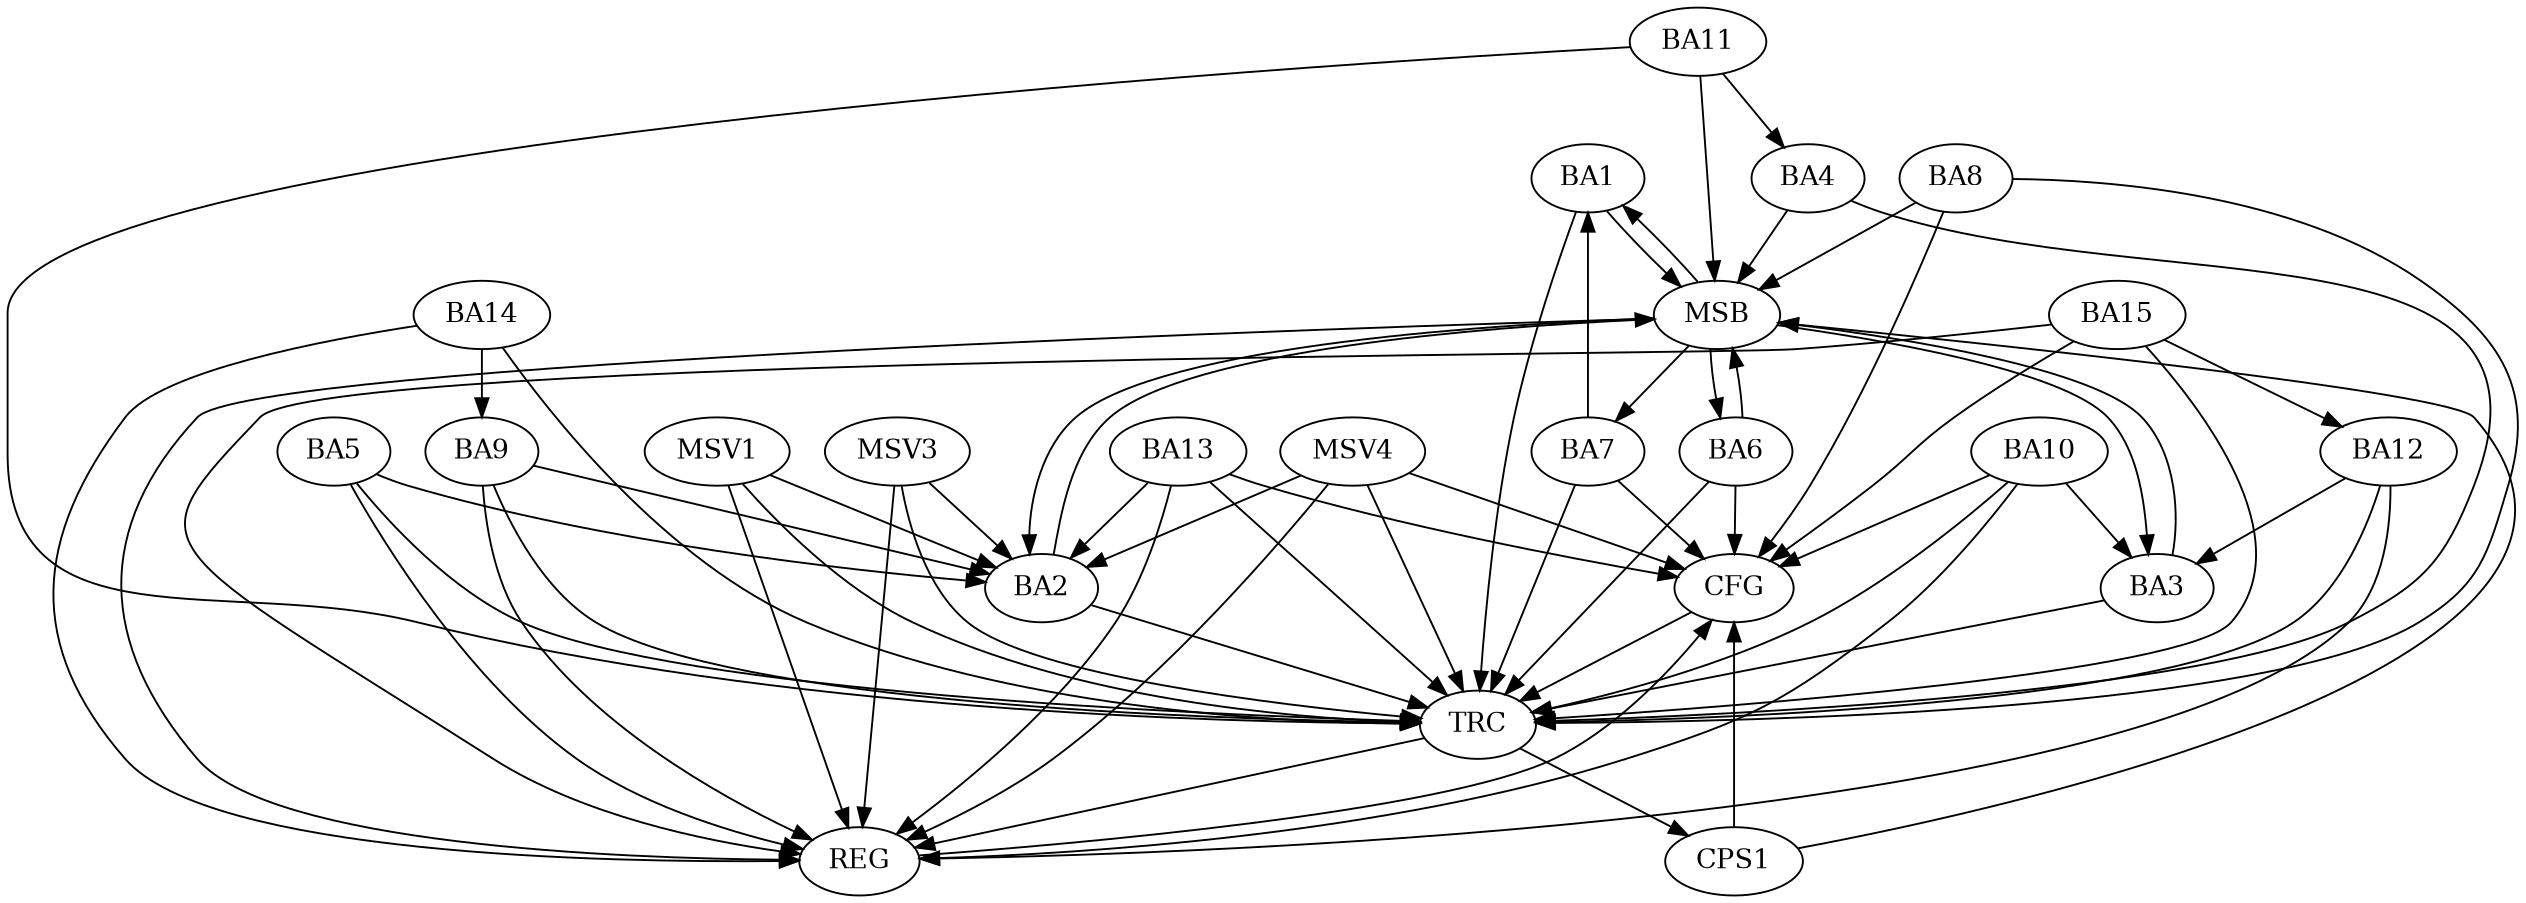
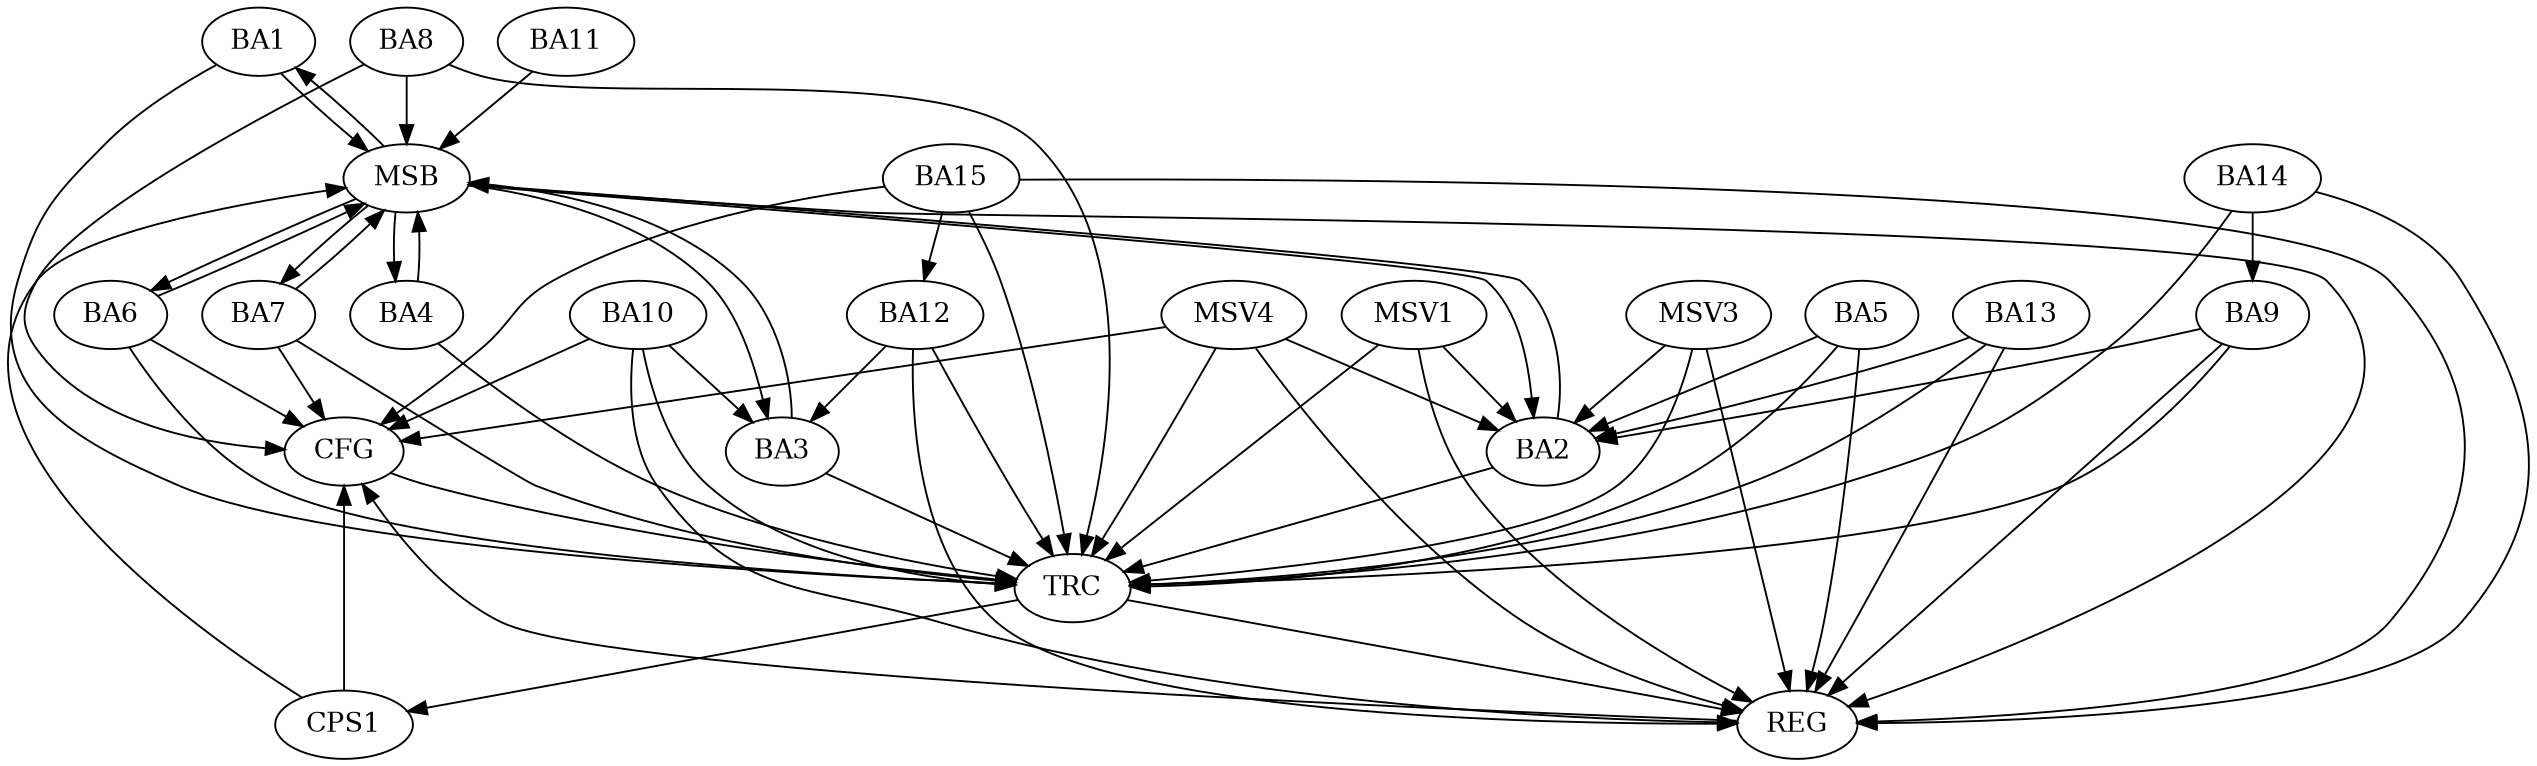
  strict digraph {
    n1 [label=BA1]
    n2 [label=MSB]
    n3 [label=TRC]
    n4 [label=BA2]
    n5 [label=BA3]
    n6 [label=BA4]
    n7 [label=REG]
    n8 [label=BA6]
    n9 [label=BA7]
    n10 [label=CPS1]
    n11 [label=BA5]
    n12 [label=CFG]
    n13 [label=BA8]
    n14 [label=BA9]
    n15 [label=BA10]
    n16 [label=BA11]
    n17 [label=BA12]
    n18 [label=BA13]
    n19 [label=BA14]
    n20 [label=BA15]
    n21 [label=MSV1]
    n22 [label=MSV3]
    n23 [label=MSV4]
    n1 -> n2
    n1 -> n3
    n2 -> n1
    n2 -> n4
    n2 -> n5
-   n16 -> n6
+   n2 -> n6
    n2 -> n7
    n2 -> n8
    n2 -> n9
    n3 -> n7
    n3 -> n10
    n4 -> n2
    n4 -> n3
    n5 -> n2
    n5 -> n3
    n6 -> n2
    n6 -> n3
    n7 -> n12
    n8 -> n2
    n8 -> n3
    n8 -> n12
-   n9 -> n1
+   n9 -> n2
    n9 -> n3
    n9 -> n12
    n10 -> n2
    n10 -> n12
    n11 -> n3
    n11 -> n4
    n11 -> n7
    n12 -> n3
    n13 -> n2
    n13 -> n3
    n13 -> n12
    n14 -> n3
    n14 -> n4
    n14 -> n7
    n15 -> n3
    n15 -> n5
    n15 -> n7
    n15 -> n12
    n16 -> n2
-   n16 -> n3
    n17 -> n3
    n17 -> n5
    n17 -> n7
    n18 -> n3
    n18 -> n4
    n18 -> n7
-   n18 -> n12
    n19 -> n3
    n19 -> n7
    n19 -> n14
    n20 -> n3
    n20 -> n7
    n20 -> n12
    n20 -> n17
    n21 -> n3
    n21 -> n4
    n21 -> n7
    n22 -> n3
    n22 -> n4
    n22 -> n7
    n23 -> n3
    n23 -> n4
    n23 -> n7
    n23 -> n12
  }
